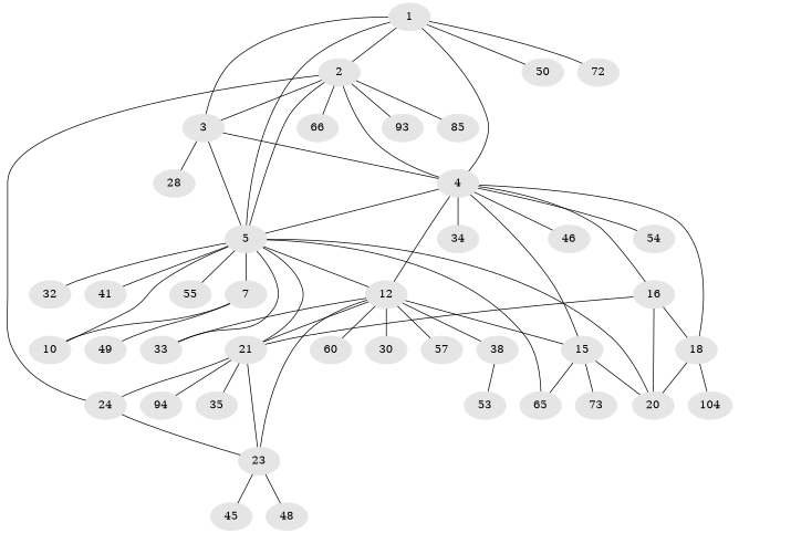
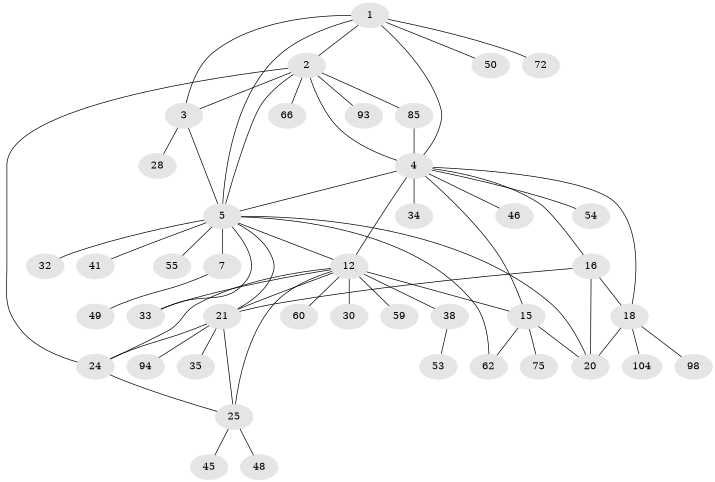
  graph {
    node [color=gray90 style=filled]
    1
    2
    3 [super="+47+77+71+74+40"]
    4 [super="+42+81+65+11+51+26"]
    5 [super="+6+69+90+106+57"]
    50
    72 [super="+78"]
    24 [super="+56"]
    66
    85
    93
    28
    12 [super="+37+13+14+22"]
    15
    16 [super="+19+17"]
    18
    34
    46
    54
    7 [super="+29+70+103"]
-   10
    20
    21 [super="+23+43+94+63"]
    32
    33
    41
    55
-   62 [super="+101" label=65]
-   25 [super="+79" label=23]
+   62 [super="+101"]
+   25 [super="+79"]
    30
    38 [super="+67"]
-   59 [label=57]
+   59
    60
-   73
+   73 [label=75]
+   98
    104
    49
    35
    n39 [label=94]
    45
    48
    53
    1 -- 2
    1 -- 3
    1 -- 4
    1 -- 5
    1 -- 50
    1 -- 72
    2 -- 3
    2 -- 4
    2 -- 5
    2 -- 24
    2 -- 66
    2 -- 85
    2 -- 93
-   3 -- 4
+   85 -- 4
    3 -- 5
    3 -- 28
    4 -- 5 [weight=2]
    4 -- 12 [weight=3]
    4 -- 15
    4 -- 16 [weight=2]
    4 -- 18
    4 -- 34
    4 -- 46
    4 -- 54
    5 -- 12 [weight=2]
    5 -- 7 [weight=4]
-   5 -- 10 [weight=3]
    5 -- 20
    5 -- 21
    5 -- 32
    5 -- 33
    5 -- 41
    5 -- 55
    5 -- 62
    24 -- 25
+   12 -- 24
    12 -- 15 [weight=3]
    12 -- 21 [weight=2]
    12 -- 33
    12 -- 25
    12 -- 30
    12 -- 38
    12 -- 59
    12 -- 60
    15 -- 20
    15 -- 62
    15 -- 73
    16 -- 18 [weight=3]
    16 -- 20 [weight=3]
    16 -- 21
    18 -- 20
+   18 -- 98
    18 -- 104
-   7 -- 10
    7 -- 49
    21 -- 24 [weight=2]
    21 -- 25 [weight=2]
    21 -- 35
    21 -- n39
    25 -- 45
    25 -- 48
    38 -- 53
  }
